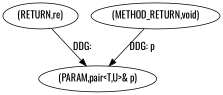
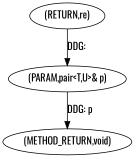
  digraph {
    fontname=Oswald
    node [fontname=Oswald]
    edge [fontname=Oswald]
    n1 [label="(RETURN,re)"]
    n2 [label="(PARAM,pair<T,U>& p)"]
    n3 [label="(METHOD_RETURN,void)"]
    n1 -> n2 [label="DDG: "]
-   n3 -> n2 [label="DDG: p"]
+   n2 -> n3 [label="DDG: p"]
  }
